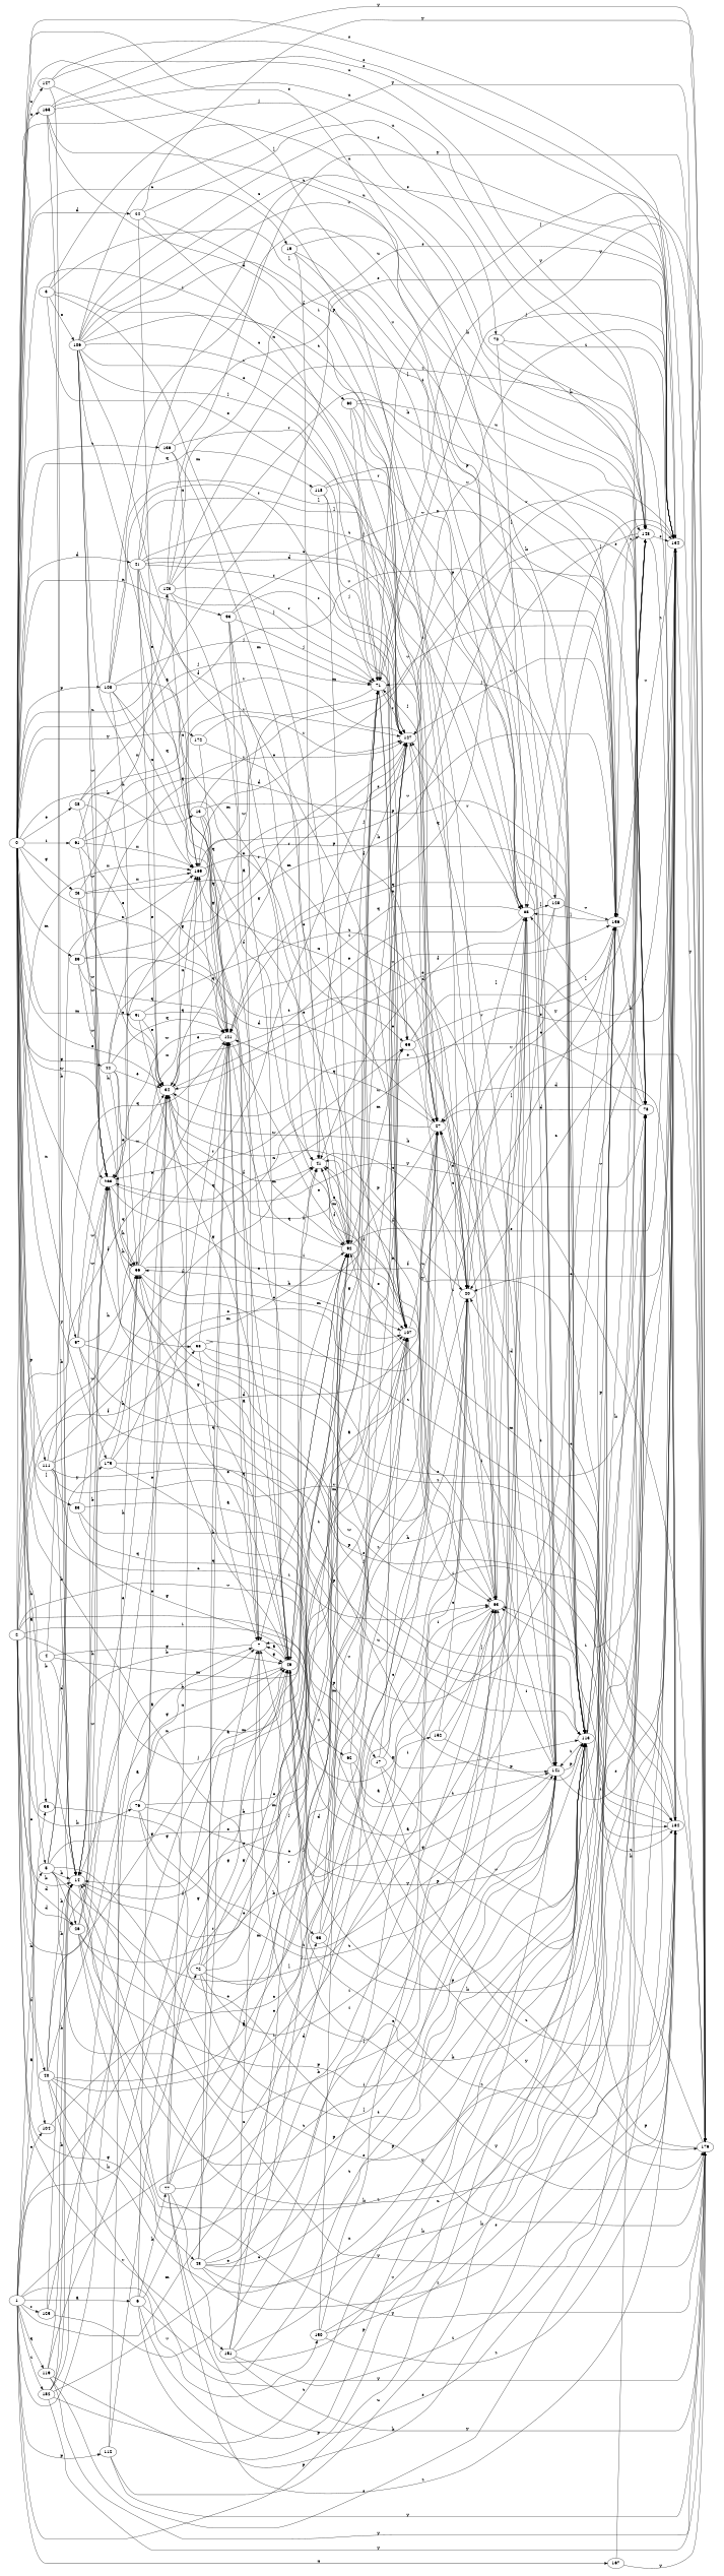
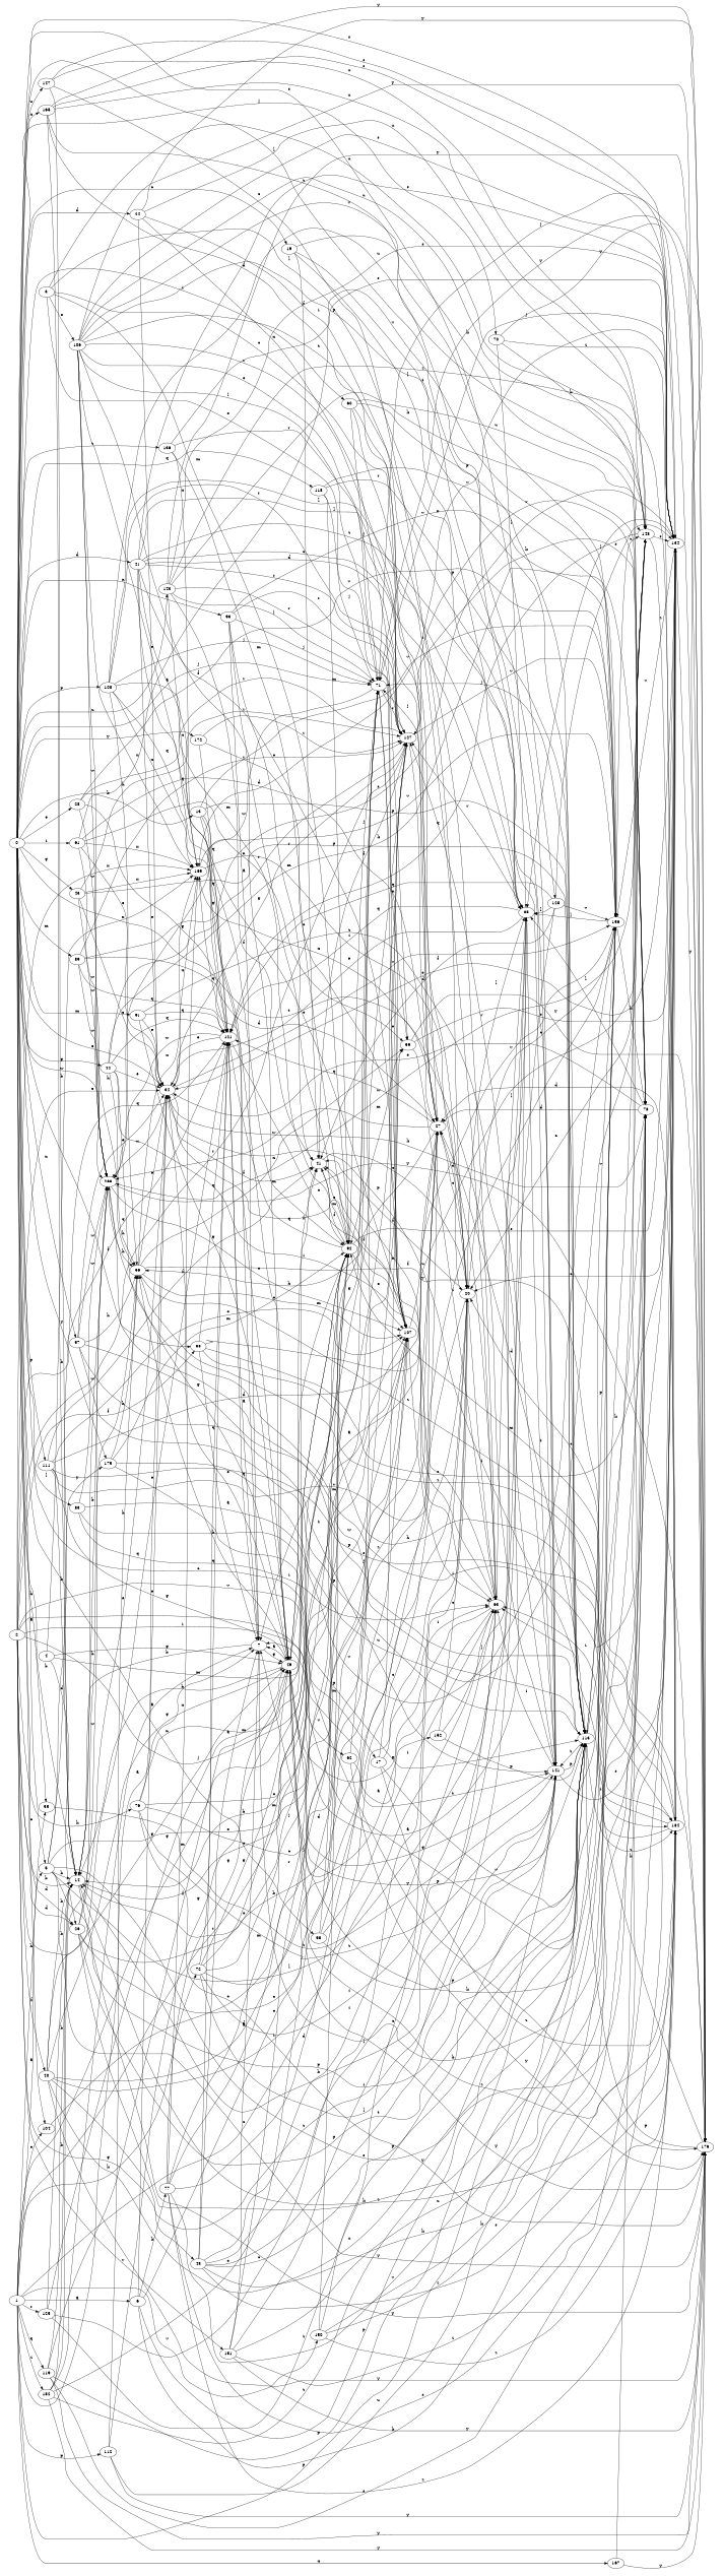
  strict digraph {
    rankdir=LR
    0
    5
    13
    14
    17
    19
    21
    24
    26
    28
    34
    38
    42
    43
    55
    60
    61
    70
    71
    83
    85
    89
    91
    93
    95
    97
    104
    108
    111
    118
    128
    134
    136
    141
    143
    147
    n37 [label=263]
    165
    172
    175
    113
    121
    107
    176
    92
    156
    184
    63
    99
    78
    41
    20
    127
    49
    27
    148
    169
    7
    56
    1
    6
    72
    112
    119
    125
    150
    167
    182
    77
    2
    40
    48
    62
    76
    151
    152
    3
    106
    4
    0 -> 5 [label=a]
    0 -> 13 [label=b]
    0 -> 14 [label=b]
    0 -> 17 [label=c]
    0 -> 19 [label=c]
    0 -> 21 [label=d]
    0 -> 24 [label=d]
    0 -> 26 [label=d]
    0 -> 28 [label=e]
    0 -> 34 [label=e]
    0 -> 38 [label=f]
    0 -> 42 [label=g]
    0 -> 43 [label=g]
    0 -> 55 [label=h]
    0 -> 60 [label=i]
    0 -> 61 [label=i]
    0 -> 70 [label=j]
    0 -> 71 [label=j]
    0 -> 83 [label=l]
    0 -> 85 [label=l]
    0 -> 89 [label=m]
    0 -> 91 [label=m]
    0 -> 93 [label=n]
    0 -> 95 [label=n]
    0 -> 97 [label=n]
    0 -> 104 [label=o]
    0 -> 108 [label=p]
    0 -> 111 [label=p]
    0 -> 118 [label=q]
    0 -> 128 [label=s]
    0 -> 134 [label=s]
    0 -> 136 [label=t]
    0 -> 141 [label=t]
    0 -> 143 [label=u]
    0 -> 147 [label=u]
    0 -> n37 [label=w]
    0 -> 165 [label=x]
    0 -> 172 [label=y]
    0 -> 175 [label=y]
    5 -> 14 [label=b]
    5 -> 85 [label=l]
    5 -> 134 [label=s]
    5 -> 175 [label=y]
    5 -> 113 [label=p]
    5 -> 121 [label=q]
    5 -> 107 [label=o]
    5 -> 176 [label=y]
    13 -> 113 [label=p]
    13 -> 121 [label=q]
    13 -> 107 [label=o]
    13 -> 92 [label=m]
    13 -> 156 [label=v]
    14 -> n37 [label=w]
    14 -> 107 [label=o]
    14 -> 176 [label=y]
    14 -> 184 [label=z]
    17 -> 156 [label=v]
    17 -> 184 [label=z]
    17 -> 63 [label=i]
    17 -> 99 [label=n]
    19 -> 85 [label=l]
    19 -> 141 [label=t]
    19 -> 78 [label=k]
    19 -> 41 [label=f]
    21 -> 34 [label=e]
    21 -> 85 [label=l]
    21 -> 134 [label=s]
    21 -> 141 [label=t]
    21 -> 121 [label=q]
    21 -> 107 [label=o]
    21 -> 20 [label=c]
    21 -> 127 [label=r]
    21 -> 49 [label=g]
    21 -> 27 [label=d]
    24 -> 34 [label=e]
    24 -> 176 [label=y]
    24 -> 63 [label=i]
    24 -> 99 [label=n]
    24 -> 148 [label=u]
    26 -> 34 [label=e]
    26 -> n37 [label=w]
    26 -> 113 [label=p]
    26 -> 107 [label=o]
    26 -> 78 [label=k]
    26 -> 20 [label=c]
    28 -> n37 [label=w]
    28 -> 156 [label=v]
    28 -> 127 [label=r]
    28 -> 49 [label=g]
    34 -> n37 [label=w]
    34 -> 113 [label=p]
    34 -> 156 [label=v]
    34 -> 78 [label=k]
    34 -> 41 [label=f]
    34 -> 127 [label=r]
    34 -> 169 [label=x]
    38 -> 134 [label=s]
    38 -> 121 [label=q]
    38 -> 184 [label=z]
    38 -> 148 [label=u]
    38 -> 7 [label=a]
    42 -> 34 [label=e]
    42 -> 121 [label=q]
    42 -> 63 [label=i]
    42 -> 78 [label=k]
    42 -> 127 [label=r]
    42 -> 49 [label=g]
    42 -> 56 [label=h]
    43 -> 34 [label=e]
    43 -> n37 [label=w]
    43 -> 113 [label=p]
    43 -> 127 [label=r]
    43 -> 169 [label=x]
    55 -> 141 [label=t]
    60 -> 71 [label=j]
    60 -> 113 [label=p]
    60 -> 63 [label=i]
    60 -> 127 [label=r]
    60 -> 148 [label=u]
    61 -> 34 [label=e]
    61 -> 134 [label=s]
    61 -> n37 [label=w]
    61 -> 99 [label=n]
    61 -> 27 [label=d]
    61 -> 169 [label=x]
    70 -> 85 [label=l]
    70 -> 176 [label=y]
    70 -> 184 [label=z]
    70 -> 78 [label=k]
    71 -> n37 [label=w]
    71 -> 107 [label=o]
    71 -> 176 [label=y]
    71 -> 99 [label=n]
    71 -> 127 [label=r]
    83 -> n37 [label=w]
    83 -> 113 [label=p]
    83 -> 156 [label=v]
    83 -> 63 [label=i]
    85 -> 34 [label=e]
    85 -> 141 [label=t]
    85 -> 121 [label=q]
    85 -> 127 [label=r]
    89 -> 134 [label=s]
    89 -> n37 [label=w]
    89 -> 121 [label=q]
    89 -> 127 [label=r]
    89 -> 27 [label=d]
    91 -> 34 [label=e]
    91 -> 141 [label=t]
    91 -> 121 [label=q]
    91 -> 49 [label=g]
    93 -> 71 [label=j]
    93 -> 92 [label=m]
    93 -> 156 [label=v]
    93 -> 127 [label=r]
    93 -> 49 [label=g]
    93 -> 7 [label=a]
    95 -> 113 [label=p]
    95 -> 92 [label=m]
    95 -> 63 [label=i]
    95 -> 20 [label=c]
    97 -> 34 [label=e]
    97 -> 141 [label=t]
    97 -> n37 [label=w]
    97 -> 113 [label=p]
    97 -> 184 [label=z]
    97 -> 56 [label=h]
    104 -> 107 [label=o]
    108 -> 71 [label=j]
    108 -> 85 [label=l]
    108 -> 121 [label=q]
    108 -> 92 [label=m]
    108 -> 127 [label=r]
    108 -> 148 [label=u]
    108 -> 169 [label=x]
    108 -> 56 [label=h]
    111 -> 14 [label=b]
    111 -> 134 [label=s]
    111 -> 107 [label=o]
    111 -> 156 [label=v]
    111 -> 41 [label=f]
    111 -> 49 [label=g]
    111 -> 27 [label=d]
    118 -> 71 [label=j]
    118 -> 113 [label=p]
    118 -> 92 [label=m]
    118 -> 156 [label=v]
-   85 -> 128 [label=l]
+   128 -> 85 [label=l]
    128 -> 134 [label=s]
    128 -> 121 [label=q]
    128 -> 156 [label=v]
    128 -> 41 [label=f]
    128 -> 7 [label=a]
    134 -> 34 [label=e]
    134 -> 71 [label=j]
    134 -> 85 [label=l]
    134 -> 176 [label=y]
    134 -> 156 [label=v]
    134 -> 20 [label=c]
    134 -> 169 [label=x]
    136 -> 92 [label=m]
    136 -> 156 [label=v]
    136 -> 127 [label=r]
    136 -> 169 [label=x]
    141 -> 14 [label=b]
    141 -> 134 [label=s]
    141 -> 113 [label=p]
    141 -> 63 [label=i]
    141 -> 127 [label=r]
    141 -> 49 [label=g]
    143 -> 71 [label=j]
    143 -> 134 [label=s]
    143 -> 176 [label=y]
    143 -> 184 [label=z]
    143 -> 78 [label=k]
    143 -> 41 [label=f]
    143 -> 127 [label=r]
    143 -> 169 [label=x]
    147 -> 14 [label=b]
    147 -> 134 [label=s]
    147 -> 20 [label=c]
    147 -> 148 [label=u]
    n37 -> 14 [label=b]
    n37 -> 113 [label=p]
    n37 -> 107 [label=o]
    n37 -> 176 [label=y]
    n37 -> 56 [label=h]
    165 -> 14 [label=b]
    165 -> 134 [label=s]
    165 -> 141 [label=t]
    165 -> 176 [label=y]
    165 -> 27 [label=d]
    165 -> 148 [label=u]
    172 -> 121 [label=q]
    172 -> 107 [label=o]
    172 -> 127 [label=r]
    175 -> 176 [label=y]
    175 -> 92 [label=m]
    175 -> 148 [label=u]
    175 -> 56 [label=h]
    113 -> 71 [label=j]
    113 -> 141 [label=t]
    113 -> n37 [label=w]
    113 -> 156 [label=v]
    113 -> 184 [label=z]
    113 -> 78 [label=k]
    113 -> 27 [label=d]
    121 -> 34 [label=e]
    121 -> n37 [label=w]
    121 -> 107 [label=o]
    121 -> 7 [label=a]
    107 -> 156 [label=v]
    107 -> 63 [label=i]
    107 -> 41 [label=f]
    176 -> 71 [label=j]
    176 -> 113 [label=p]
    176 -> 63 [label=i]
    92 -> 71 [label=j]
    92 -> 134 [label=s]
    92 -> 121 [label=q]
    92 -> 107 [label=o]
    92 -> 41 [label=f]
    156 -> 85 [label=l]
    156 -> 113 [label=p]
    156 -> 78 [label=k]
    156 -> 20 [label=c]
    156 -> 148 [label=u]
    184 -> 92 [label=m]
    184 -> 63 [label=i]
    184 -> 20 [label=c]
    184 -> 27 [label=d]
    184 -> 56 [label=h]
    63 -> 34 [label=e]
    63 -> 85 [label=l]
    63 -> 41 [label=f]
    63 -> 49 [label=g]
    63 -> 7 [label=a]
    99 -> 134 [label=s]
    99 -> 176 [label=y]
    99 -> 92 [label=m]
    99 -> 63 [label=i]
    78 -> 34 [label=e]
    78 -> 85 [label=l]
    78 -> 127 [label=r]
    78 -> 27 [label=d]
    41 -> 92 [label=m]
    41 -> 20 [label=c]
    20 -> 14 [label=b]
    20 -> 85 [label=l]
    20 -> 63 [label=i]
    20 -> 41 [label=f]
    20 -> 27 [label=d]
    127 -> 14 [label=b]
    127 -> 156 [label=v]
    127 -> 78 [label=k]
    127 -> 41 [label=f]
    127 -> 49 [label=g]
    127 -> 27 [label=d]
    49 -> 14 [label=b]
    49 -> 34 [label=e]
    49 -> 113 [label=p]
    49 -> 176 [label=y]
    49 -> 92 [label=m]
    49 -> 184 [label=z]
    49 -> 78 [label=k]
    49 -> 41 [label=f]
    49 -> 7 [label=a]
    49 -> 56 [label=h]
    27 -> 71 [label=j]
    27 -> n37 [label=w]
    27 -> 121 [label=q]
    27 -> 20 [label=c]
    27 -> 169 [label=x]
    27 -> 7 [label=a]
    27 -> 56 [label=h]
    148 -> 134 [label=s]
    148 -> n37 [label=w]
    148 -> 121 [label=q]
    148 -> 184 [label=z]
    148 -> 20 [label=c]
    169 -> 121 [label=q]
    169 -> 156 [label=v]
    169 -> 63 [label=i]
    7 -> 14 [label=b]
    7 -> 121 [label=q]
    7 -> 78 [label=k]
    7 -> 49 [label=g]
    56 -> 34 [label=e]
    56 -> 107 [label=o]
    56 -> 176 [label=y]
    56 -> 184 [label=z]
    56 -> 99 [label=n]
    56 -> 169 [label=x]
    1 -> 5 [label=a]
    1 -> 55 [label=h]
    1 -> 104 [label=o]
    1 -> 113 [label=p]
-   1 -> 95 [label=m]
+   1 -> 92 [label=m]
    1 -> 20 [label=c]
    1 -> 127 [label=r]
    1 -> 7 [label=a]
    1 -> 6 [label=a]
    1 -> 72 [label=k]
    1 -> 112 [label=p]
    1 -> 119 [label=q]
    1 -> 125 [label=r]
    1 -> 150 [label=v]
    1 -> 167 [label=x]
    1 -> 182 [label=z]
    6 -> 34 [label=e]
-   6 -> 141 [label=t]
+   125 -> 141 [label=t]
    6 -> 113 [label=p]
    6 -> 107 [label=o]
    6 -> 78 [label=k]
    6 -> 77 [label=k]
    72 -> 71 [label=j]
    72 -> 85 [label=l]
    72 -> 121 [label=q]
    72 -> 92 [label=m]
    72 -> 63 [label=i]
    72 -> 49 [label=g]
    72 -> 27 [label=d]
    112 -> 176 [label=y]
    112 -> 49 [label=g]
    112 -> 148 [label=u]
    112 -> 56 [label=h]
    119 -> 14 [label=b]
    119 -> 134 [label=s]
    119 -> 113 [label=p]
    119 -> 176 [label=y]
    119 -> 41 [label=f]
    125 -> 14 [label=b]
    125 -> 20 [label=c]
    125 -> 49 [label=g]
    150 -> 134 [label=s]
    150 -> 92 [label=m]
    150 -> 184 [label=z]
    150 -> 78 [label=k]
    150 -> 20 [label=c]
    167 -> 176 [label=y]
    167 -> 78 [label=k]
    182 -> 14 [label=b]
    182 -> 141 [label=t]
    182 -> 107 [label=o]
    182 -> 176 [label=y]
    182 -> 7 [label=a]
    182 -> 56 [label=h]
    77 -> 134 [label=s]
    77 -> 92 [label=m]
    77 -> 156 [label=v]
    77 -> 184 [label=z]
    77 -> 127 [label=r]
    77 -> 49 [label=g]
    77 -> 27 [label=d]
    77 -> 169 [label=x]
    2 -> 14 [label=b]
    2 -> 26 [label=d]
+   2 -> 34 [label=e]
    2 -> 38 [label=f]
    2 -> 71 [label=j]
    2 -> 121 [label=q]
    2 -> 156 [label=v]
    2 -> 127 [label=r]
    2 -> 49 [label=g]
    2 -> 169 [label=x]
    2 -> 40 [label=f]
    2 -> 48 [label=g]
    2 -> 62 [label=i]
    2 -> 76 [label=k]
    2 -> 151 [label=v]
    2 -> 152 [label=v]
    40 -> 14 [label=b]
    40 -> 141 [label=t]
    40 -> 121 [label=q]
    40 -> 176 [label=y]
    40 -> 63 [label=i]
    40 -> 49 [label=g]
    40 -> 27 [label=d]
    40 -> 148 [label=u]
    48 -> 85 [label=l]
    48 -> 141 [label=t]
    48 -> 113 [label=p]
    48 -> 121 [label=q]
    48 -> 184 [label=z]
    48 -> 63 [label=i]
    48 -> 78 [label=k]
    48 -> 7 [label=a]
    62 -> 71 [label=j]
    62 -> 141 [label=t]
    62 -> 176 [label=y]
    76 -> 34 [label=e]
    76 -> 141 [label=t]
    76 -> 107 [label=o]
    76 -> 176 [label=y]
    76 -> 92 [label=m]
    76 -> 27 [label=c]
    151 -> 71 [label=j]
    151 -> 176 [label=y]
    151 -> 184 [label=z]
    151 -> 63 [label=i]
    151 -> 148 [label=u]
    151 -> 7 [label=a]
    152 -> 85 [label=l]
    152 -> 113 [label=p]
    152 -> 20 [label=c]
    3 -> 85 [label=l]
    3 -> 107 [label=o]
    3 -> 92 [label=m]
    3 -> 20 [label=c]
    3 -> 148 [label=u]
    3 -> 106 [label=o]
    106 -> 71 [label=j]
    106 -> 134 [label=s]
    106 -> 141 [label=t]
    106 -> n37 [label=w]
    106 -> 113 [label=p]
    106 -> 107 [label=o]
    106 -> 176 [label=y]
    106 -> 156 [label=v]
    106 -> 41 [label=f]
    106 -> 127 [label=r]
    106 -> 148 [label=u]
    106 -> 169 [label=x]
    106 -> 7 [label=a]
    106 -> 56 [label=h]
    4 -> 26 [label=d]
    4 -> 92 [label=m]
    4 -> 49 [label=g]
    4 -> 169 [label=x]
  }
